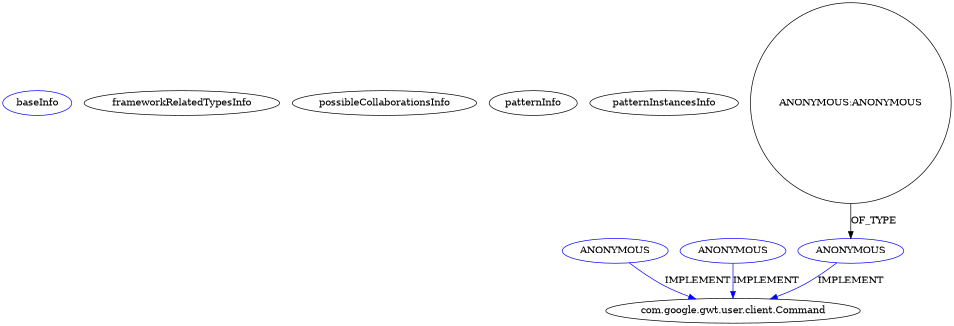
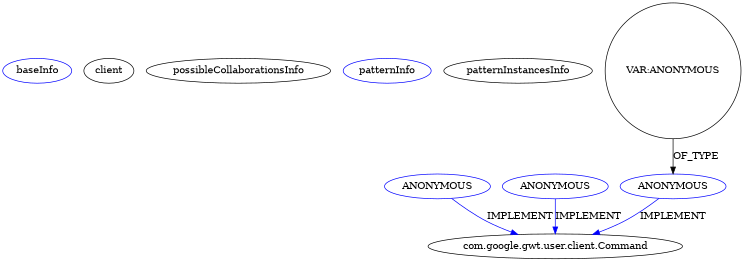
  digraph {
    fontname="DejaVu Serif"
    node [fontname="DejaVu Serif"]
    edge [color=blue fontname="DejaVu Serif"]
    baseInfo [category=pattern color=blue graphId=139 isAnonymous=false possibleRelation=false]
-   frameworkRelatedTypesInfo
+   frameworkRelatedTypesInfo [label=client]
    possibleCollaborationsInfo
-   patternInfo [frequency=4.0 patternRootClient=null]
+   patternInfo [frequency=4.0 patternRootClient=null color=blue]
    patternInstancesInfo [0="hmiguellima-ugat~/hmiguellima-ugat/ugat-master/src/org/ucp/gwt/widgets/MVCTable.java~MVCTable~3009" 1="dapicard-gwt-surface~/dapicard-gwt-surface/gwt-surface-master/gwt-surface/src/main/java/com/axeiya/gwt/surface/client/control/block/InsertLink.java~InsertLink~1195" 2="dapicard-gwt-surface~/dapicard-gwt-surface/gwt-surface-master/gwt-surface/src/main/java/com/axeiya/gwt/surface/client/control/image/InsertImage.java~InsertImage~1201" 3="MainMain-ChatCafeine~/MainMain-ChatCafeine/ChatCafeine-master/ChatCafeine/src/sources/client/vue/Core.java~Core~190"]
    n6 [isFrameworkType=false label="com.google.gwt.user.client.Command" vertexType=FRAMEWORK_INTERFACE_TYPE]
    n7 [color=blue isFrameworkType=false label=ANONYMOUS vertexType=REFERENCE_ANONYMOUS_DECLARATION]
    n8 [color=blue isFrameworkType=false label=ANONYMOUS vertexType=REFERENCE_ANONYMOUS_DECLARATION]
    n9 [color=blue isFrameworkType=false label=ANONYMOUS vertexType=REFERENCE_ANONYMOUS_DECLARATION]
-   n10 [isFrameworkType=false label="ANONYMOUS:ANONYMOUS" shape=circle vertexType=VARIABLE_EXPRESION]
+   n10 [isFrameworkType=false label="VAR:ANONYMOUS" shape=circle vertexType=VARIABLE_EXPRESION]
    n7 -> n6 [label=IMPLEMENT]
    n8 -> n6 [label=IMPLEMENT]
    n9 -> n6 [label=IMPLEMENT]
    n10 -> n9 [label=OF_TYPE color=""]
  }
